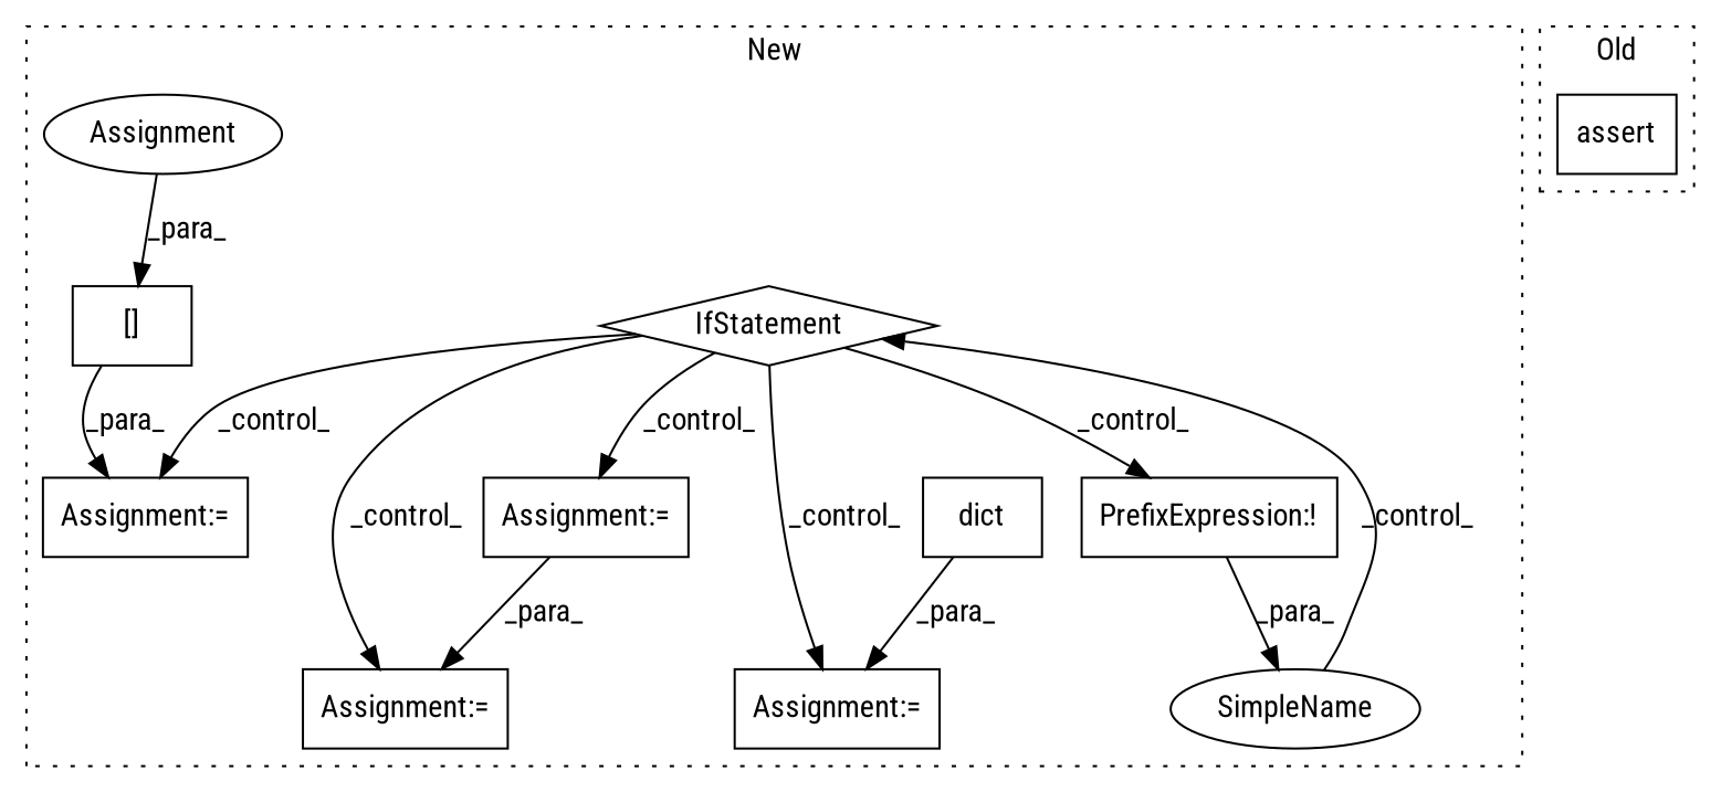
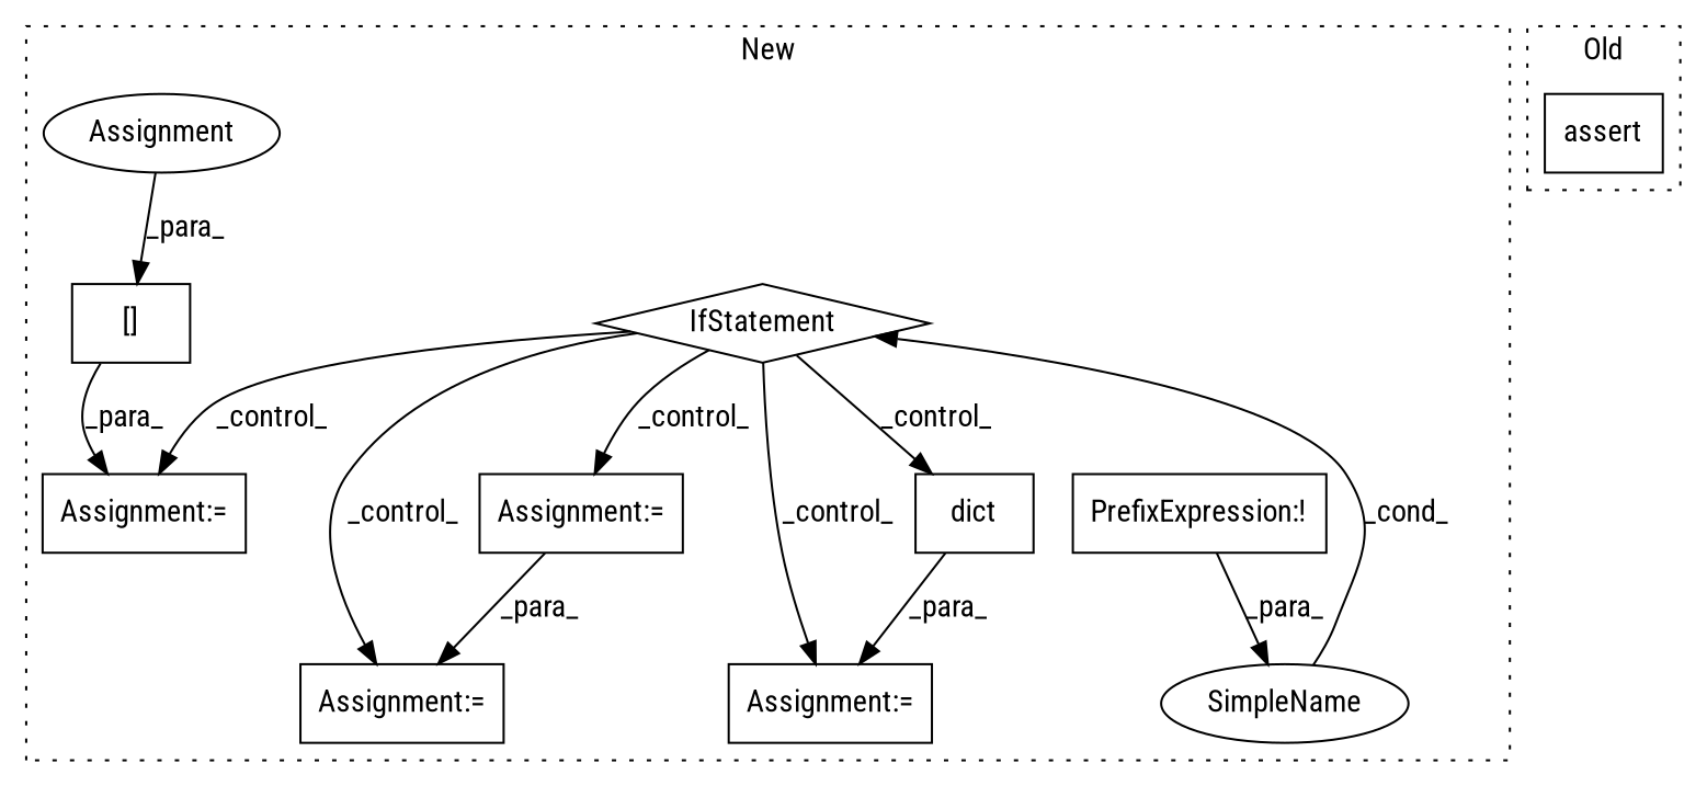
  digraph {
    fontname="Roboto Condensed"
    node [a=7 fontname="Roboto Condensed" l=1 shape=box]
    edge [fontname="Roboto Condensed"]
    n1 [a=32 l=6 label=dict s=9404]
    n2 [label="Assignment:=" s=9403]
    n3 [a=42 label=SimpleName shape=ellipse l=""]
    n4 [a=25 l="4,2" label=IfStatement s="9087,9101" shape=diamond]
    n5 [a=38 label="PrefixExpression:!" s=9091]
    n6 [label="Assignment:=" s=9197]
    n7 [a=2 l="15,1" label="[]" s="9198,9220"]
    n8 [a=45 l=7 label=Assignment s=9213 shape=ellipse]
    n9 [label="Assignment:=" s=9273]
    n10 [label="Assignment:=" s=9238]
    n11 [a=6 l=7 label=assert s=1025]
    subgraph cluster_1 {
      label=New
      style=dotted
      n1
      n2
      n3
      n4
      n5
      n6
      n7
      n8
      n9
      n10
    }
    subgraph cluster_2 {
      label=Old
      style=dotted
      n11
    }
    n1 -> n2 [label=_para_]
-   n3 -> n4 [label=_control_]
-   n4 -> n5 [label=_control_]
+   n3 -> n4 [label=_cond_]
+   n4 -> n1 [label=_control_]
    n4 -> n2 [label=_control_]
    n4 -> n6 [label=_control_]
    n4 -> n9 [label=_control_]
    n4 -> n10 [label=_control_]
    n5 -> n3 [label=_para_]
    n7 -> n6 [label=_para_]
    n8 -> n7 [label=_para_]
    n10 -> n9 [label=_para_]
  }
